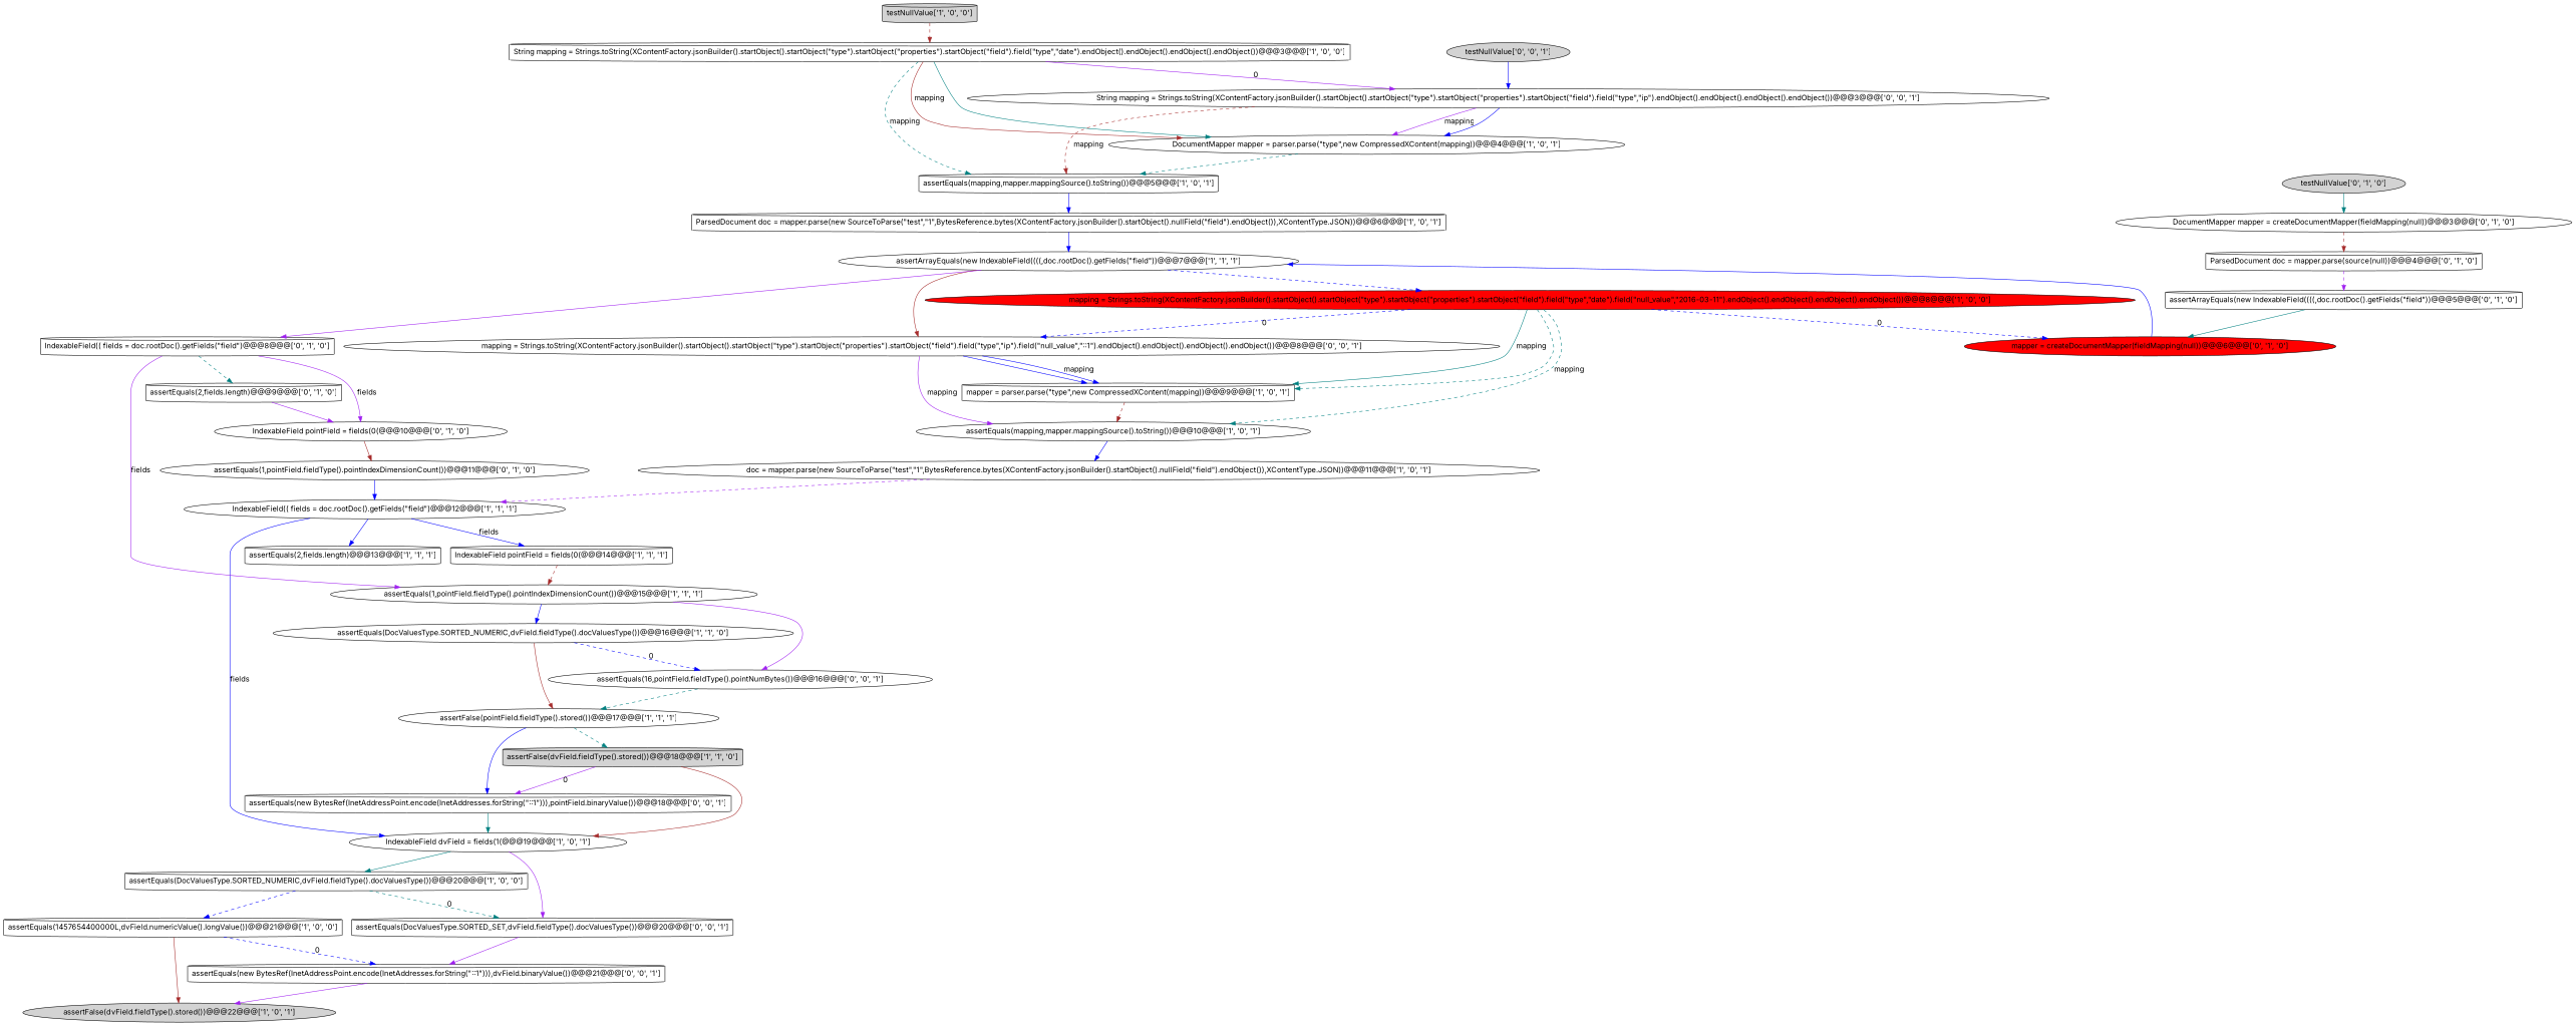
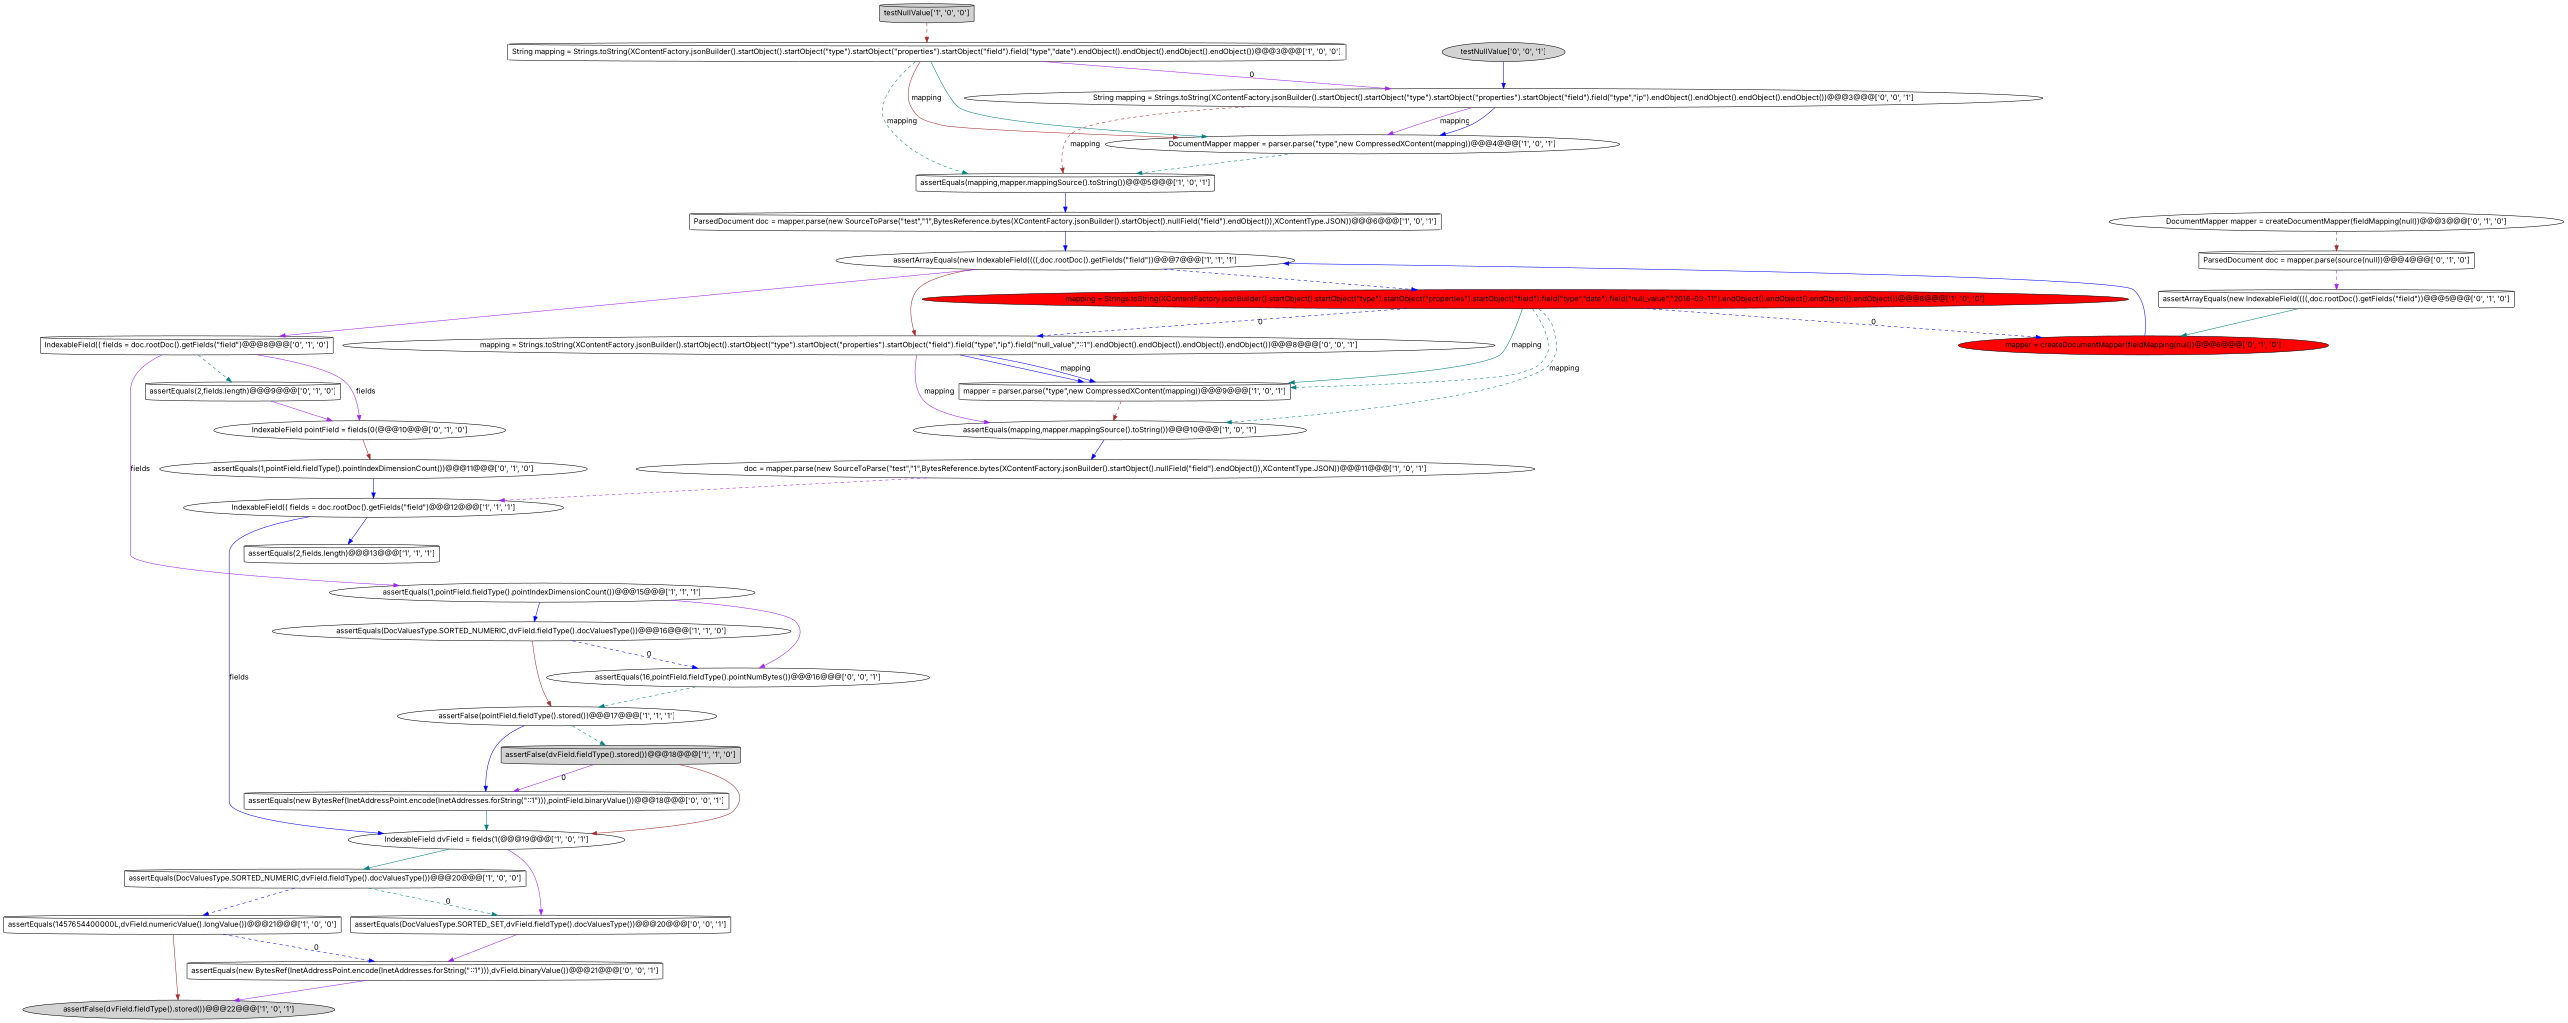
  digraph {
    fontname=Inter
    node [fillcolor=white fontname=Inter shape=ellipse style=filled]
    edge [color=blue fontname=Inter style=solid]
    n1 [label="IndexableField pointField = fields(0(@@@10@@@['0', '1', '0']"]
    n2 [label="assertEquals(1,pointField.fieldType().pointIndexDimensionCount())@@@11@@@['0', '1', '0']"]
    n3 [label="IndexableField(( fields = doc.rootDoc().getFields(\"field\")@@@12@@@['1', '1', '1']"]
    n4 [label="assertEquals(mapping,mapper.mappingSource().toString())@@@10@@@['1', '0', '1']"]
    n5 [label="doc = mapper.parse(new SourceToParse(\"test\",\"1\",BytesReference.bytes(XContentFactory.jsonBuilder().startObject().nullField(\"field\").endObject()),XContentType.JSON))@@@11@@@['1', '0', '1']"]
    n6 [label="assertArrayEquals(new IndexableField((((,doc.rootDoc().getFields(\"field\"))@@@7@@@['1', '1', '1']"]
    n7 [label="mapping = Strings.toString(XContentFactory.jsonBuilder().startObject().startObject(\"type\").startObject(\"properties\").startObject(\"field\").field(\"type\",\"ip\").field(\"null_value\",\"::1\").endObject().endObject().endObject().endObject())@@@8@@@['0', '0', '1']"]
    n8 [fillcolor=red label="mapping = Strings.toString(XContentFactory.jsonBuilder().startObject().startObject(\"type\").startObject(\"properties\").startObject(\"field\").field(\"type\",\"date\").field(\"null_value\",\"2016-03-11\").endObject().endObject().endObject().endObject())@@@8@@@['1', '0', '0']"]
    n9 [label="IndexableField(( fields = doc.rootDoc().getFields(\"field\")@@@8@@@['0', '1', '0']" shape=cylinder]
    n10 [label="mapper = parser.parse(\"type\",new CompressedXContent(mapping))@@@9@@@['1', '0', '1']" shape=cylinder]
    n11 [fillcolor=red label="mapper = createDocumentMapper(fieldMapping(null))@@@6@@@['0', '1', '0']"]
    n12 [label="assertEquals(1,pointField.fieldType().pointIndexDimensionCount())@@@15@@@['1', '1', '1']"]
    n13 [label="assertEquals(2,fields.length)@@@9@@@['0', '1', '0']" shape=cylinder]
    n14 [label="assertEquals(1457654400000L,dvField.numericValue().longValue())@@@21@@@['1', '0', '0']" shape=cylinder]
    n15 [label="assertEquals(new BytesRef(InetAddressPoint.encode(InetAddresses.forString(\"::1\"))),dvField.binaryValue())@@@21@@@['0', '0', '1']" shape=cylinder]
    n16 [fillcolor=lightgray label="assertFalse(dvField.fieldType().stored())@@@22@@@['1', '0', '1']"]
-   n17 [label="IndexableField pointField = fields(0(@@@14@@@['1', '1', '1']" shape=cylinder]
    n18 [label="assertEquals(DocValuesType.SORTED_NUMERIC,dvField.fieldType().docValuesType())@@@16@@@['1', '1', '0']"]
    n19 [label="assertEquals(16,pointField.fieldType().pointNumBytes())@@@16@@@['0', '0', '1']"]
    n20 [label="assertFalse(pointField.fieldType().stored())@@@17@@@['1', '1', '1']"]
    n21 [fillcolor=lightgray label="assertFalse(dvField.fieldType().stored())@@@18@@@['1', '1', '0']" shape=cylinder]
    n22 [label="assertEquals(new BytesRef(InetAddressPoint.encode(InetAddresses.forString(\"::1\"))),pointField.binaryValue())@@@18@@@['0', '0', '1']" shape=cylinder]
    n23 [label="assertEquals(mapping,mapper.mappingSource().toString())@@@5@@@['1', '0', '1']" shape=cylinder]
    n24 [label="ParsedDocument doc = mapper.parse(new SourceToParse(\"test\",\"1\",BytesReference.bytes(XContentFactory.jsonBuilder().startObject().nullField(\"field\").endObject()),XContentType.JSON))@@@6@@@['1', '0', '1']" shape=cylinder]
    n25 [label="DocumentMapper mapper = createDocumentMapper(fieldMapping(null))@@@3@@@['0', '1', '0']"]
    n26 [label="ParsedDocument doc = mapper.parse(source(null))@@@4@@@['0', '1', '0']" shape=cylinder]
    n27 [label="assertArrayEquals(new IndexableField((((,doc.rootDoc().getFields(\"field\"))@@@5@@@['0', '1', '0']" shape=cylinder]
    n28 [label="String mapping = Strings.toString(XContentFactory.jsonBuilder().startObject().startObject(\"type\").startObject(\"properties\").startObject(\"field\").field(\"type\",\"date\").endObject().endObject().endObject().endObject())@@@3@@@['1', '0', '0']" shape=cylinder]
    n29 [label="String mapping = Strings.toString(XContentFactory.jsonBuilder().startObject().startObject(\"type\").startObject(\"properties\").startObject(\"field\").field(\"type\",\"ip\").endObject().endObject().endObject().endObject())@@@3@@@['0', '0', '1']"]
    n30 [label="DocumentMapper mapper = parser.parse(\"type\",new CompressedXContent(mapping))@@@4@@@['1', '0', '1']"]
    n31 [label="IndexableField dvField = fields(1(@@@19@@@['1', '0', '1']"]
    n32 [label="assertEquals(2,fields.length)@@@13@@@['1', '1', '1']" shape=cylinder]
    n33 [label="assertEquals(DocValuesType.SORTED_NUMERIC,dvField.fieldType().docValuesType())@@@20@@@['1', '0', '0']" shape=cylinder]
    n34 [label="assertEquals(DocValuesType.SORTED_SET,dvField.fieldType().docValuesType())@@@20@@@['0', '0', '1']" shape=cylinder]
    n35 [fillcolor=lightgray label="testNullValue['0', '0', '1']"]
    n36 [fillcolor=lightgray label="testNullValue['1', '0', '0']" shape=cylinder]
-   n37 [fillcolor=lightgray label="testNullValue['0', '1', '0']"]
    n1 -> n2 [color=brown]
    n2 -> n3
-   n3 -> n17 [label=fields]
    n3 -> n31 [label=fields]
    n3 -> n32
    n4 -> n5
    n5 -> n3 [color=purple style=dashed]
    n6 -> n7 [color=brown]
    n6 -> n8 [style=dashed]
    n6 -> n9 [color=purple]
    n7 -> n4 [color=purple label=mapping]
    n7 -> n10
    n7 -> n10 [label=mapping]
    n8 -> n4 [color=teal label=mapping style=dashed]
    n8 -> n7 [label=0 style=dashed]
    n8 -> n10 [color=teal style=dashed]
    n8 -> n10 [color=teal label=mapping]
    n8 -> n11 [label=0 style=dashed]
    n9 -> n1 [color=purple label=fields]
    n9 -> n12 [color=purple label=fields]
    n9 -> n13 [color=teal style=dashed]
    n10 -> n4 [color=brown style=dashed]
    n11 -> n6
    n12 -> n18
    n12 -> n19 [color=purple]
    n13 -> n1 [color=purple]
    n14 -> n15 [label=0 style=dashed]
    n14 -> n16 [color=brown]
    n15 -> n16 [color=purple]
-   n17 -> n12 [color=brown style=dashed]
    n18 -> n19 [label=0 style=dashed]
    n18 -> n20 [color=brown]
    n19 -> n20 [color=teal style=dashed]
    n20 -> n21 [color=teal style=dashed]
    n20 -> n22
    n21 -> n22 [color=purple label=0]
    n21 -> n31 [color=brown]
    n22 -> n31 [color=teal]
    n23 -> n24
    n24 -> n6
    n25 -> n26 [color=brown style=dashed]
    n26 -> n27 [color=purple style=dashed]
    n27 -> n11 [color=teal]
    n28 -> n23 [color=teal label=mapping style=dashed]
    n28 -> n29 [color=purple label=0]
    n28 -> n30 [color=brown label=mapping]
    n28 -> n30 [color=teal]
    n29 -> n23 [color=brown label=mapping style=dashed]
    n29 -> n30 [color=purple label=mapping]
    n29 -> n30
    n30 -> n23 [color=teal style=dashed]
    n31 -> n33 [color=teal]
    n31 -> n34 [color=purple]
    n33 -> n14 [style=dashed]
    n33 -> n34 [color=teal label=0 style=dashed]
    n34 -> n15 [color=purple]
    n35 -> n29
    n36 -> n28 [color=brown style=dashed]
-   n37 -> n25 [color=teal]
  }
